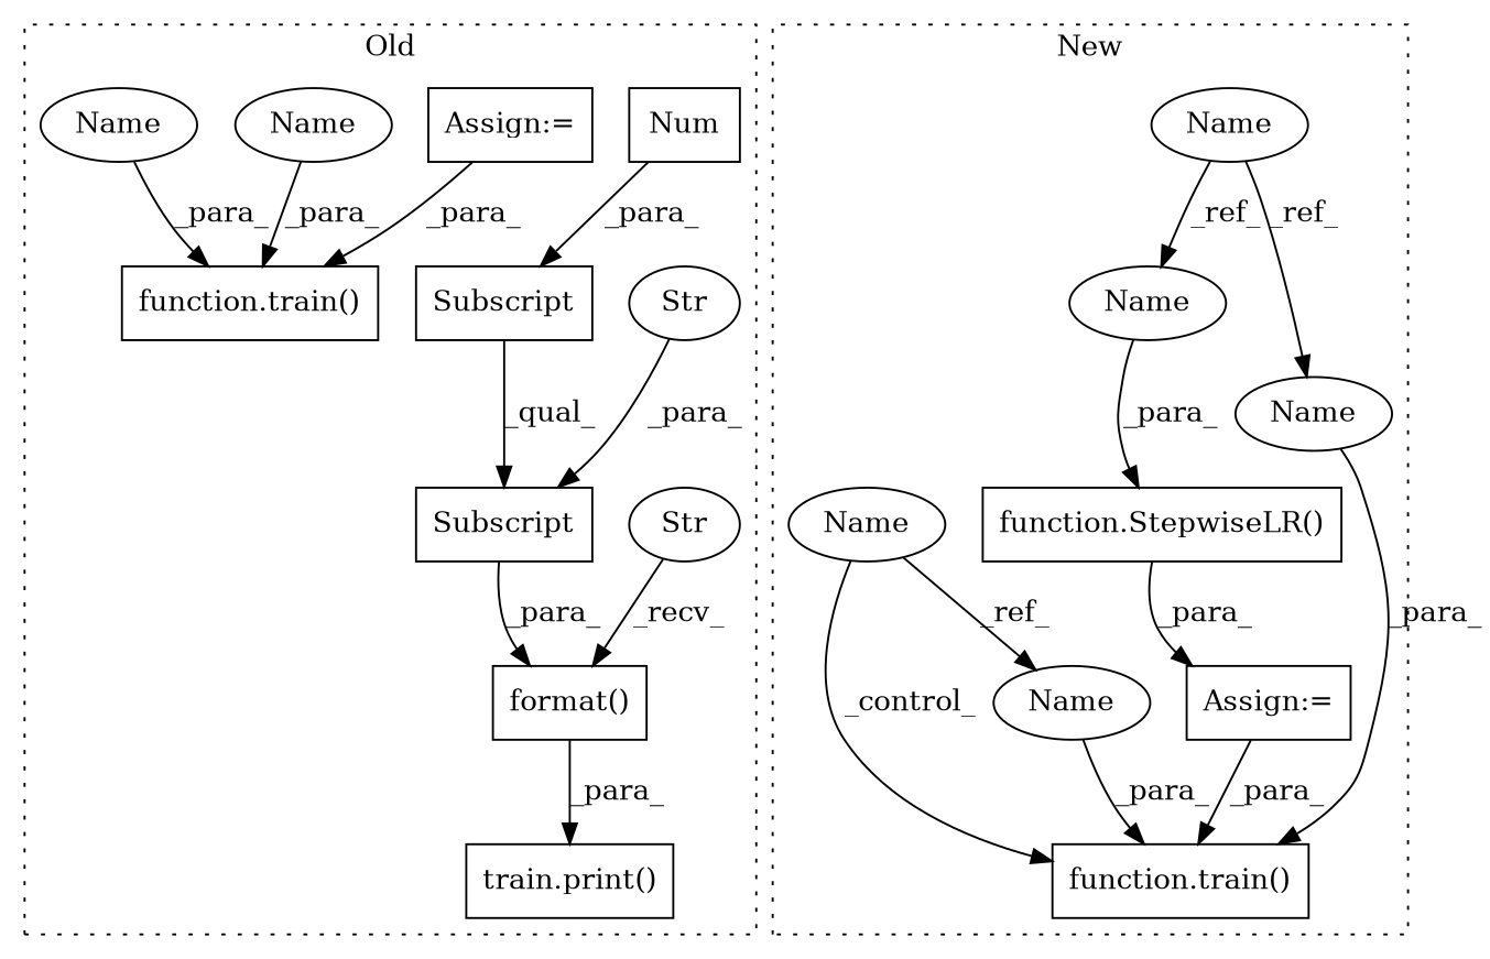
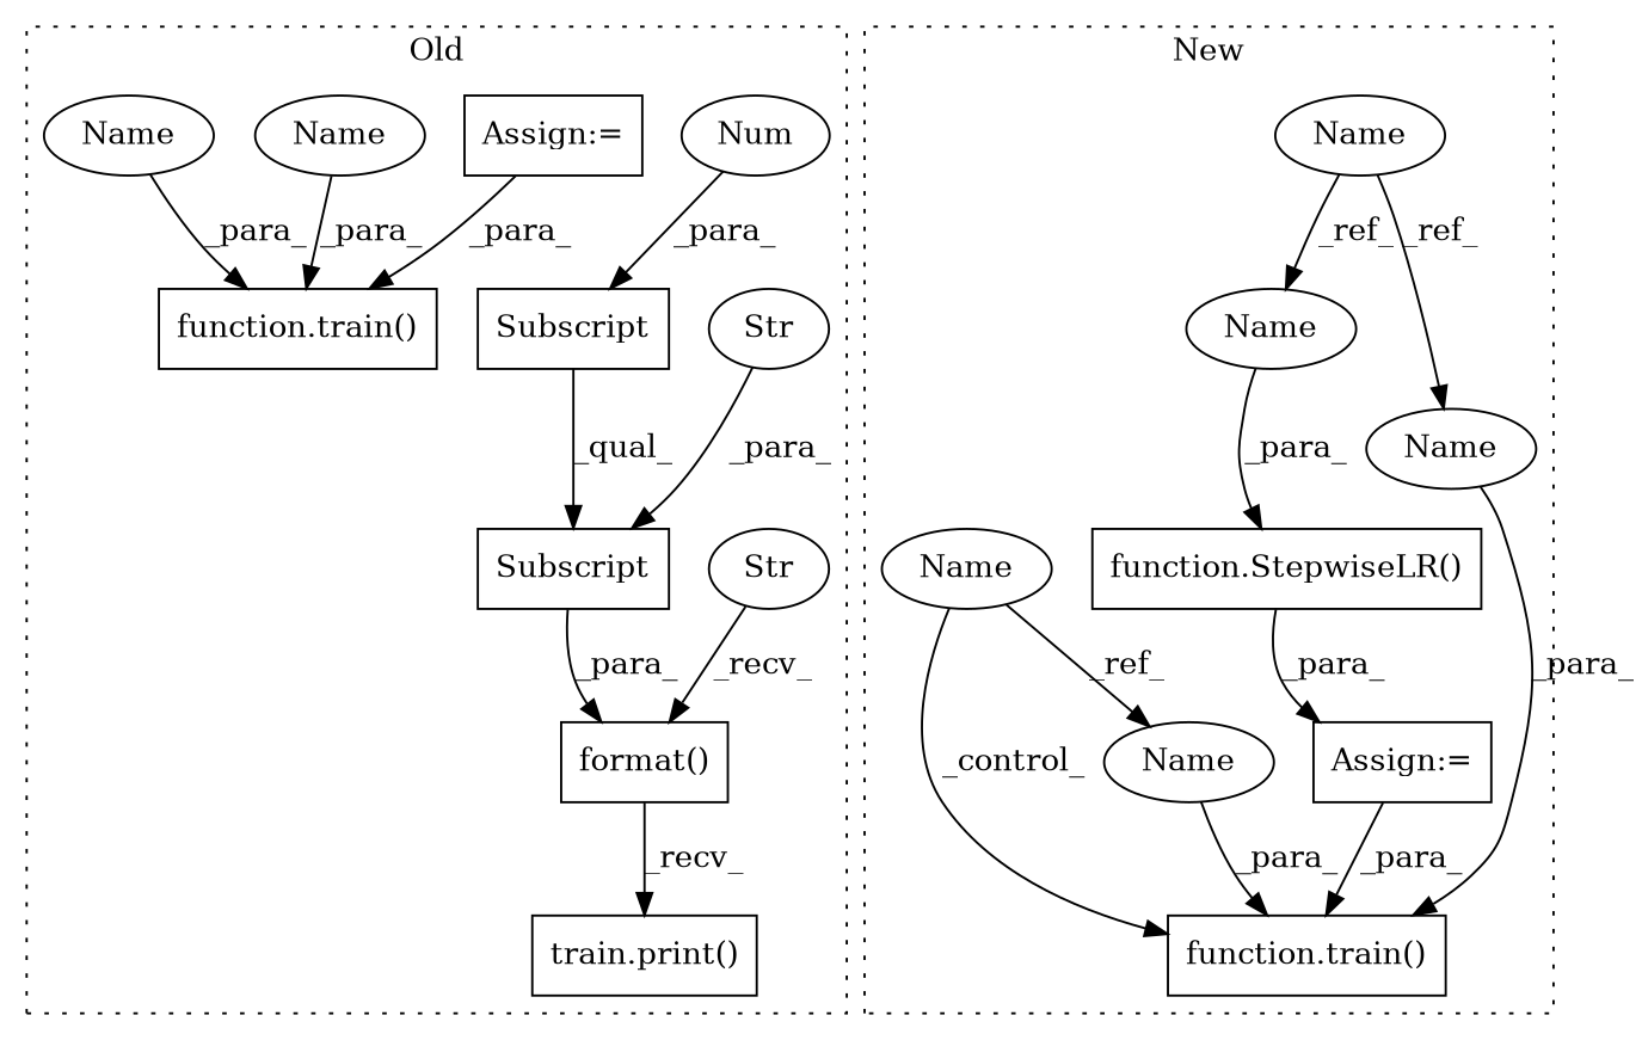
  digraph {
    node [a=87 l=9 s="4038,0" shape=ellipse]
    n1 [a=75 l="6,1" label="function.train()" s="4111,4218" shape=box]
    n2 [a=75 l="6,1" label="train.print()" s="4013,4070" shape=box]
    n3 [a=75 l="19,1" label="format()" s="4019,4069" shape=box]
    n4 [a=63 l="31,0" label=Subscript shape=box]
    n5 [a=66 l=11 label=Str s=4019]
    n6 [a=66 l=4 label=Str s=4064]
    n7 [a=63 l="25,0" label=Subscript shape=box]
-   n8 [a=76 l=1 label=Num s=4061 shape=box]
+   n8 [a=76 l=1 label=Num s=4061]
    n9 [a=68 l=3 label="Assign:=" s=3657 shape=box]
    n10 [label=Name s=4167]
    n11 [l=5 label=Name s=4178]
    n12 [a=75 l="11,48" label="function.StepwiseLR()" s="3591,3611" shape=box]
    n13 [label=Name s=3461]
    n14 [a=75 l="6,1" label="function.train()" s="4006,4123" shape=box]
    n15 [l=5 label=Name s=3939]
    n16 [a=68 l=3 label="Assign:=" s=3588 shape=box]
    n17 [label=Name s=3602]
    n18 [label=Name s=4074]
    n19 [l=5 label=Name s=4112]
    subgraph cluster_1 {
      label=Old
      style=dotted
      n1
      n2
      n3
      n4
      n5
      n6
      n7
      n8
      n9
      n10
      n11
    }
    subgraph cluster_2 {
      label=New
      style=dotted
      n12
      n13
      n14
      n15
      n16
      n17
      n18
      n19
    }
-   n3 -> n2 [label=_para_]
+   n3 -> n2 [label=_recv_]
    n4 -> n3 [label=_para_]
    n5 -> n3 [label=_recv_]
    n6 -> n4 [label=_para_]
    n7 -> n4 [label=_qual_]
    n8 -> n7 [label=_para_]
    n9 -> n1 [label=_para_]
    n10 -> n1 [label=_para_]
    n11 -> n1 [label=_para_]
    n12 -> n16 [label=_para_]
    n13 -> n17 [label=_ref_]
    n13 -> n18 [label=_ref_]
    n15 -> n14 [label=_control_]
    n15 -> n19 [label=_ref_]
    n16 -> n14 [label=_para_]
    n17 -> n12 [label=_para_]
    n18 -> n14 [label=_para_]
    n19 -> n14 [label=_para_]
  }
